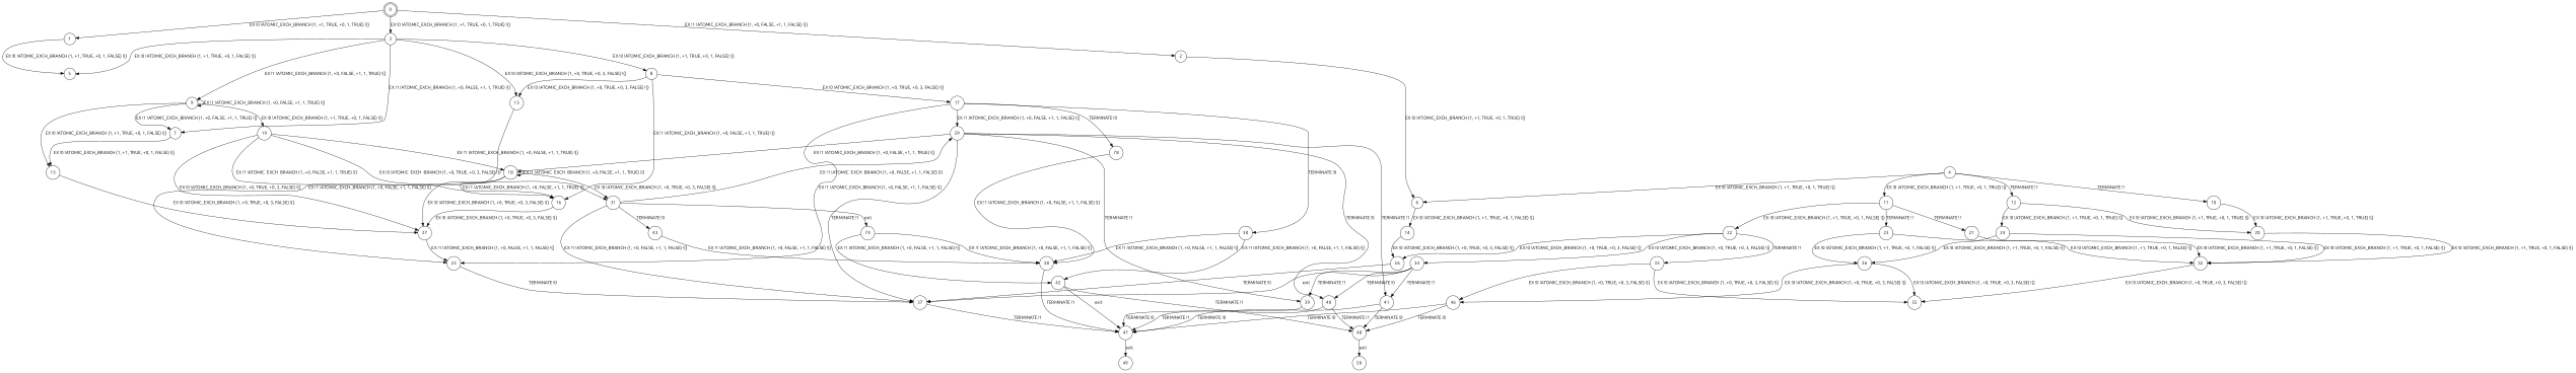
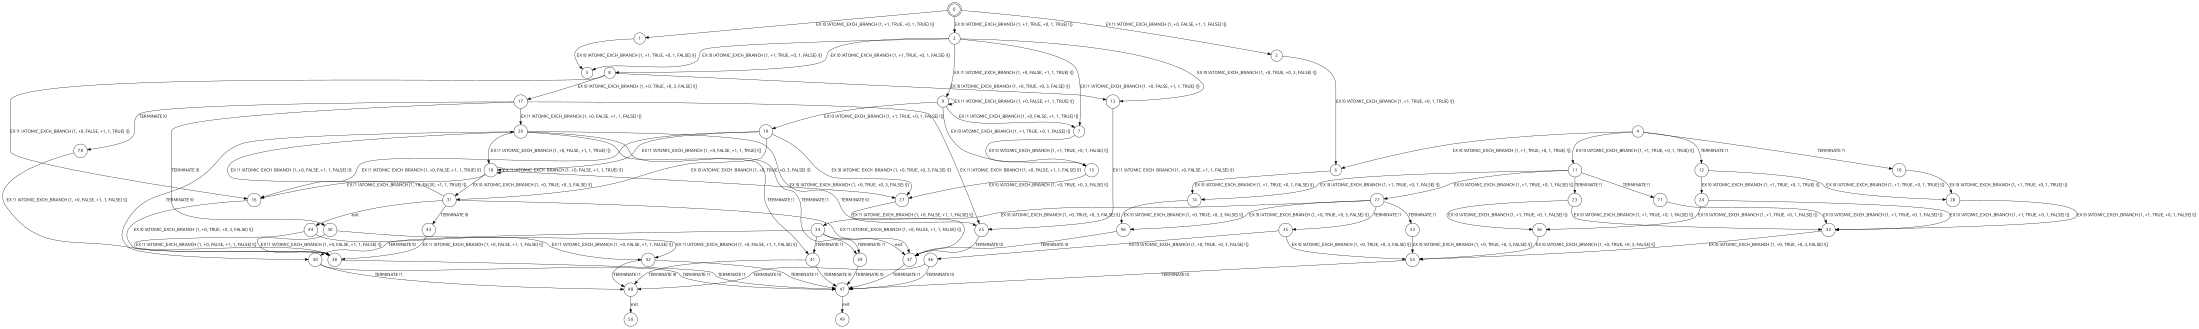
  digraph {
    fontname=Ubuntu
    node [fontname=Ubuntu shape=circle]
    edge [fontname=Ubuntu]
    0 [peripheries=2]
    1
    2
    3
    5
    6
    7
    8
    9
    13
    4
    10
    11
    12
    14
    15
    16
    17
    19
    20
    21
    22
    23
    24
    25
-   26
+   26 [label=96]
    27
    n28 [label=78]
    29
    30
    18
    31
    32
+   33
    34
    35
    36
    37
    38
    39
    40
    41
    42
    43
-   44 [label=74]
+   44
    n46 [label=55]
    46
    47
    48
    49
    50
    0 -> 1 [label="EX !0 !ATOMIC_EXCH_BRANCH (1, +1, TRUE, +0, 1, TRUE) !{}"]
    0 -> 2 [label="EX !1 !ATOMIC_EXCH_BRANCH (1, +0, FALSE, +1, 1, FALSE) !{}"]
    0 -> 3 [label="EX !0 !ATOMIC_EXCH_BRANCH (1, +1, TRUE, +0, 1, TRUE) !{}"]
    1 -> 5 [label="EX !0 !ATOMIC_EXCH_BRANCH (1, +1, TRUE, +0, 1, FALSE) !{}"]
    2 -> 6 [label="EX !0 !ATOMIC_EXCH_BRANCH (1, +1, TRUE, +0, 1, TRUE) !{}"]
    3 -> 5 [label="EX !0 !ATOMIC_EXCH_BRANCH (1, +1, TRUE, +0, 1, FALSE) !{}"]
    3 -> 7 [label="EX !1 !ATOMIC_EXCH_BRANCH (1, +0, FALSE, +1, 1, TRUE) !{}"]
    3 -> 8 [label="EX !0 !ATOMIC_EXCH_BRANCH (1, +1, TRUE, +0, 1, FALSE) !{}"]
    3 -> 9 [label="EX !1 !ATOMIC_EXCH_BRANCH (1, +0, FALSE, +1, 1, TRUE) !{}"]
    3 -> 13 [label="EX !0 !ATOMIC_EXCH_BRANCH (1, +0, TRUE, +0, 3, FALSE) !{}"]
    6 -> 14 [label="EX !0 !ATOMIC_EXCH_BRANCH (1, +1, TRUE, +0, 1, FALSE) !{}"]
    7 -> 15 [label="EX !0 !ATOMIC_EXCH_BRANCH (1, +1, TRUE, +0, 1, FALSE) !{}"]
    8 -> 13 [label="EX !0 !ATOMIC_EXCH_BRANCH (1, +0, TRUE, +0, 3, FALSE) !{}"]
    8 -> 16 [label="EX !1 !ATOMIC_EXCH_BRANCH (1, +0, FALSE, +1, 1, TRUE) !{}"]
    8 -> 17 [label="EX !0 !ATOMIC_EXCH_BRANCH (1, +0, TRUE, +0, 3, FALSE) !{}"]
    9 -> 7 [label="EX !1 !ATOMIC_EXCH_BRANCH (1, +0, FALSE, +1, 1, TRUE) !{}"]
    9 -> 9 [label="EX !1 !ATOMIC_EXCH_BRANCH (1, +0, FALSE, +1, 1, TRUE) !{}"]
    9 -> 15 [label="EX !0 !ATOMIC_EXCH_BRANCH (1, +1, TRUE, +0, 1, FALSE) !{}"]
    9 -> 19 [label="EX !0 !ATOMIC_EXCH_BRANCH (1, +1, TRUE, +0, 1, FALSE) !{}"]
    13 -> 25 [label="EX !1 !ATOMIC_EXCH_BRANCH (1, +0, FALSE, +1, 1, FALSE) !{}"]
    4 -> 6 [label="EX !0 !ATOMIC_EXCH_BRANCH (1, +1, TRUE, +0, 1, TRUE) !{}"]
    4 -> 10 [label="TERMINATE !1"]
    4 -> 11 [label="EX !0 !ATOMIC_EXCH_BRANCH (1, +1, TRUE, +0, 1, TRUE) !{}"]
    4 -> 12 [label="TERMINATE !1"]
    10 -> 20 [label="EX !0 !ATOMIC_EXCH_BRANCH (1, +1, TRUE, +0, 1, TRUE) !{}"]
+   11 -> 14 [label="EX !0 !ATOMIC_EXCH_BRANCH (1, +1, TRUE, +0, 1, FALSE) !{}"]
    11 -> 21 [label="TERMINATE !1"]
    11 -> 22 [label="EX !0 !ATOMIC_EXCH_BRANCH (1, +1, TRUE, +0, 1, FALSE) !{}"]
    11 -> 23 [label="TERMINATE !1"]
    12 -> 20 [label="EX !0 !ATOMIC_EXCH_BRANCH (1, +1, TRUE, +0, 1, TRUE) !{}"]
    12 -> 24 [label="EX !0 !ATOMIC_EXCH_BRANCH (1, +1, TRUE, +0, 1, TRUE) !{}"]
    14 -> 26 [label="EX !0 !ATOMIC_EXCH_BRANCH (1, +0, TRUE, +0, 3, FALSE) !{}"]
    15 -> 27 [label="EX !0 !ATOMIC_EXCH_BRANCH (1, +0, TRUE, +0, 3, FALSE) !{}"]
-   16 -> 27 [label="EX !0 !ATOMIC_EXCH_BRANCH (1, +0, TRUE, +0, 3, FALSE) !{}"]
+   16 -> 38 [label="EX !0 !ATOMIC_EXCH_BRANCH (1, +0, TRUE, +0, 3, FALSE) !{}"]
    17 -> 25 [label="EX !1 !ATOMIC_EXCH_BRANCH (1, +0, FALSE, +1, 1, FALSE) !{}"]
    17 -> n28 [label="TERMINATE !0"]
    17 -> 29 [label="EX !1 !ATOMIC_EXCH_BRANCH (1, +0, FALSE, +1, 1, FALSE) !{}"]
    17 -> 30 [label="TERMINATE !0"]
    19 -> 16 [label="EX !1 !ATOMIC_EXCH_BRANCH (1, +0, FALSE, +1, 1, TRUE) !{}"]
    19 -> 27 [label="EX !0 !ATOMIC_EXCH_BRANCH (1, +0, TRUE, +0, 3, FALSE) !{}"]
    19 -> 18 [label="EX !1 !ATOMIC_EXCH_BRANCH (1, +0, FALSE, +1, 1, TRUE) !{}"]
    19 -> 31 [label="EX !0 !ATOMIC_EXCH_BRANCH (1, +0, TRUE, +0, 3, FALSE) !{}"]
    20 -> 32 [label="EX !0 !ATOMIC_EXCH_BRANCH (1, +1, TRUE, +0, 1, FALSE) !{}"]
    21 -> 32 [label="EX !0 !ATOMIC_EXCH_BRANCH (1, +1, TRUE, +0, 1, FALSE) !{}"]
    22 -> 26 [label="EX !0 !ATOMIC_EXCH_BRANCH (1, +0, TRUE, +0, 3, FALSE) !{}"]
+   22 -> 33 [label="TERMINATE !1"]
    22 -> 34 [label="EX !0 !ATOMIC_EXCH_BRANCH (1, +0, TRUE, +0, 3, FALSE) !{}"]
    22 -> 35 [label="TERMINATE !1"]
    23 -> 32 [label="EX !0 !ATOMIC_EXCH_BRANCH (1, +1, TRUE, +0, 1, FALSE) !{}"]
    23 -> 36 [label="EX !0 !ATOMIC_EXCH_BRANCH (1, +1, TRUE, +0, 1, FALSE) !{}"]
    24 -> 32 [label="EX !0 !ATOMIC_EXCH_BRANCH (1, +1, TRUE, +0, 1, FALSE) !{}"]
    24 -> 36 [label="EX !0 !ATOMIC_EXCH_BRANCH (1, +1, TRUE, +0, 1, FALSE) !{}"]
    25 -> 37 [label="TERMINATE !0"]
    26 -> 37 [label="TERMINATE !0"]
    27 -> 25 [label="EX !1 !ATOMIC_EXCH_BRANCH (1, +0, FALSE, +1, 1, FALSE) !{}"]
    n28 -> 38 [label="EX !1 !ATOMIC_EXCH_BRANCH (1, +0, FALSE, +1, 1, FALSE) !{}"]
    29 -> 18 [label="EX !1 !ATOMIC_EXCH_BRANCH (1, +0, FALSE, +1, 1, TRUE) !{}"]
-   29 -> 37 [label="TERMINATE !1"]
+   29 -> 37 [label="TERMINATE !0"]
    29 -> 39 [label="TERMINATE !1"]
    29 -> 40 [label="TERMINATE !0"]
    29 -> 41 [label="TERMINATE !1"]
    30 -> 38 [label="EX !1 !ATOMIC_EXCH_BRANCH (1, +0, FALSE, +1, 1, FALSE) !{}"]
    30 -> 42 [label="EX !1 !ATOMIC_EXCH_BRANCH (1, +0, FALSE, +1, 1, FALSE) !{}"]
    18 -> 16 [label="EX !1 !ATOMIC_EXCH_BRANCH (1, +0, FALSE, +1, 1, TRUE) !{}"]
    18 -> 27 [label="EX !0 !ATOMIC_EXCH_BRANCH (1, +0, TRUE, +0, 3, FALSE) !{}"]
    18 -> 18 [label="EX !1 !ATOMIC_EXCH_BRANCH (1, +0, FALSE, +1, 1, TRUE) !{}"]
    18 -> 31 [label="EX !0 !ATOMIC_EXCH_BRANCH (1, +0, TRUE, +0, 3, FALSE) !{}"]
    31 -> 29 [label="EX !1 !ATOMIC_EXCH_BRANCH (1, +0, FALSE, +1, 1, FALSE) !{}"]
    31 -> 37 [label="EX !1 !ATOMIC_EXCH_BRANCH (1, +0, FALSE, +1, 1, FALSE) !{}"]
    31 -> 43 [label="TERMINATE !0"]
    31 -> 44 [label=exit]
    32 -> n46 [label="EX !0 !ATOMIC_EXCH_BRANCH (1, +0, TRUE, +0, 3, FALSE) !{}"]
+   33 -> n46 [label="EX !0 !ATOMIC_EXCH_BRANCH (1, +0, TRUE, +0, 3, FALSE) !{}"]
    34 -> 37 [label=exit]
    34 -> 39 [label="TERMINATE !1"]
    34 -> 40 [label="TERMINATE !0"]
    34 -> 41 [label="TERMINATE !1"]
    35 -> n46 [label="EX !0 !ATOMIC_EXCH_BRANCH (1, +0, TRUE, +0, 3, FALSE) !{}"]
    35 -> 46 [label="EX !0 !ATOMIC_EXCH_BRANCH (1, +0, TRUE, +0, 3, FALSE) !{}"]
    36 -> n46 [label="EX !0 !ATOMIC_EXCH_BRANCH (1, +0, TRUE, +0, 3, FALSE) !{}"]
-   36 -> 46 [label="EX !0 !ATOMIC_EXCH_BRANCH (1, +0, TRUE, +0, 3, FALSE) !{}"]
    37 -> 47 [label="TERMINATE !1"]
    38 -> 47 [label="TERMINATE !1"]
    39 -> 47 [label="TERMINATE !0"]
    40 -> 47 [label="TERMINATE !1"]
    40 -> 48 [label="TERMINATE !1"]
    41 -> 47 [label="TERMINATE !0"]
    41 -> 48 [label="TERMINATE !0"]
-   42 -> 47 [label=exit]
+   42 -> 47 [label="TERMINATE !1"]
    42 -> 48 [label="TERMINATE !1"]
    43 -> 38 [label="EX !1 !ATOMIC_EXCH_BRANCH (1, +0, FALSE, +1, 1, FALSE) !{}"]
    44 -> 38 [label="EX !1 !ATOMIC_EXCH_BRANCH (1, +0, FALSE, +1, 1, FALSE) !{}"]
    44 -> 42 [label="EX !1 !ATOMIC_EXCH_BRANCH (1, +0, FALSE, +1, 1, FALSE) !{}"]
+   n46 -> 47 [label="TERMINATE !0"]
    46 -> 47 [label="TERMINATE !0"]
    46 -> 48 [label="TERMINATE !0"]
    47 -> 49 [label=exit]
    48 -> 50 [label=exit]
  }
